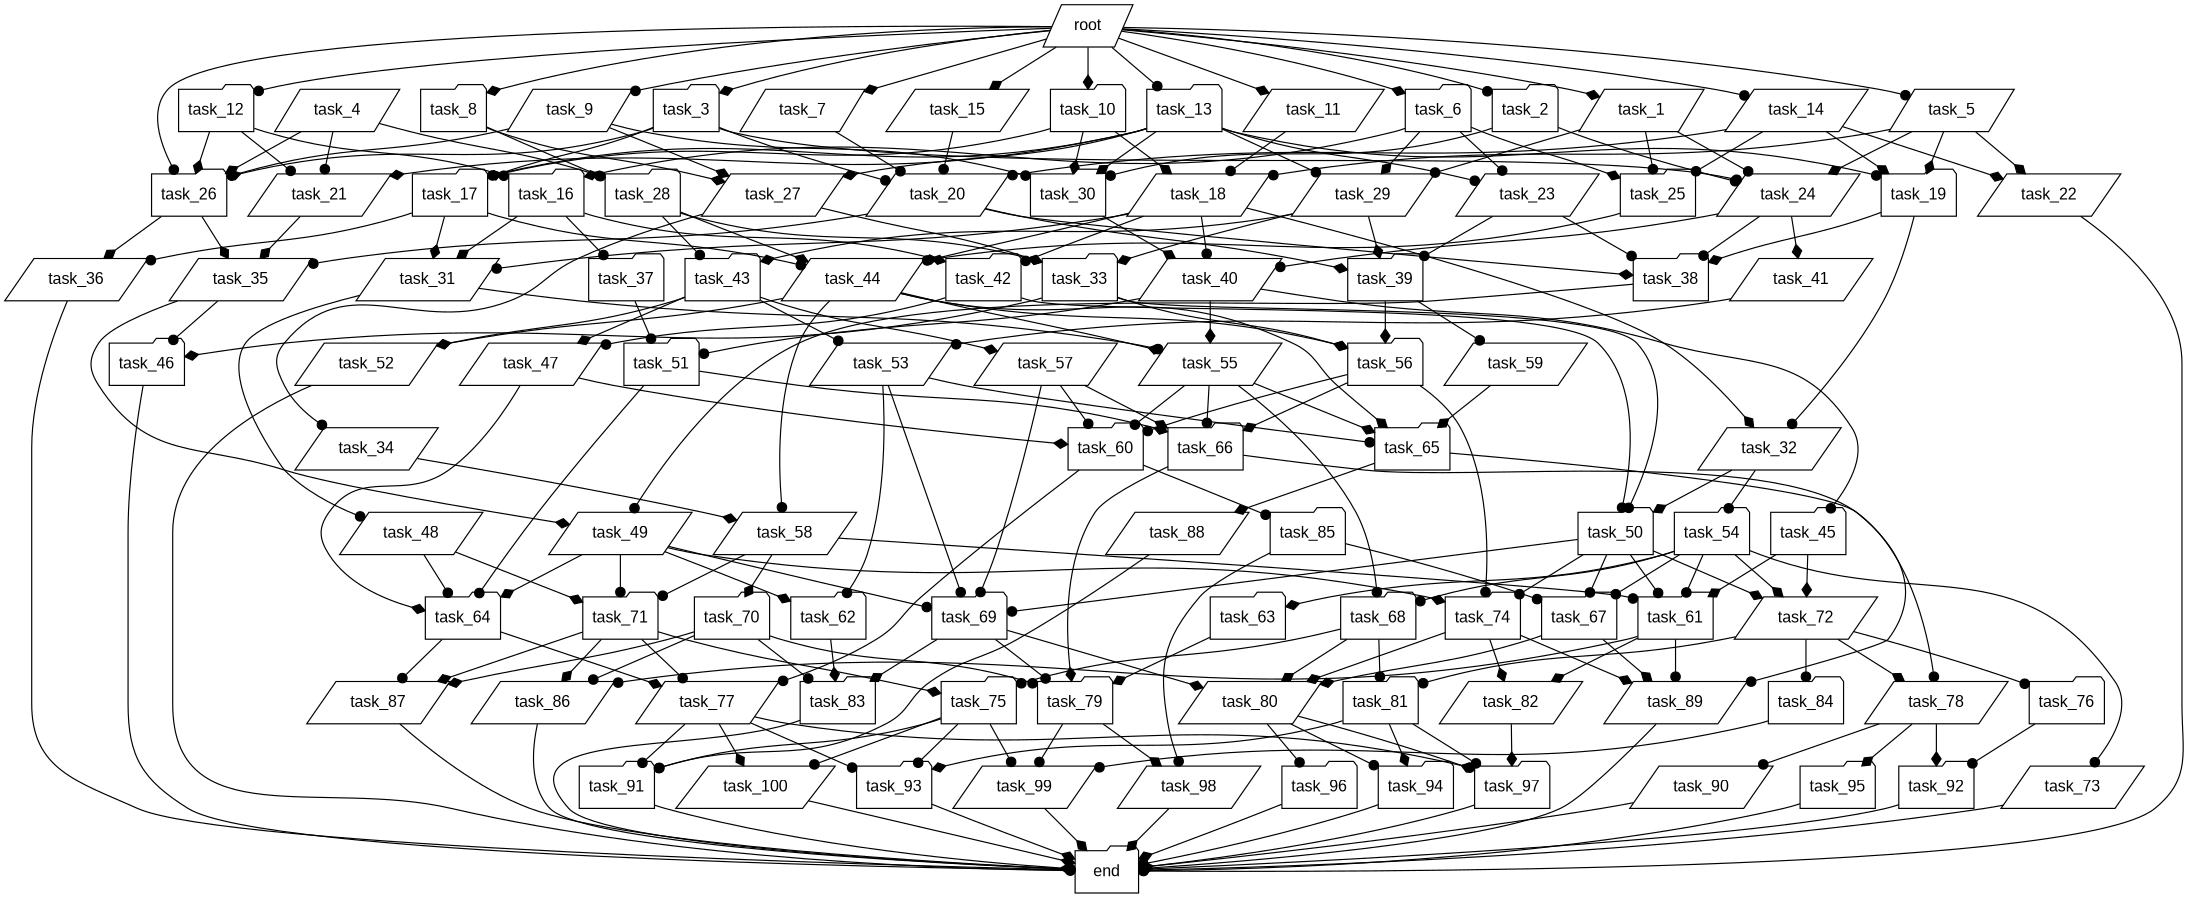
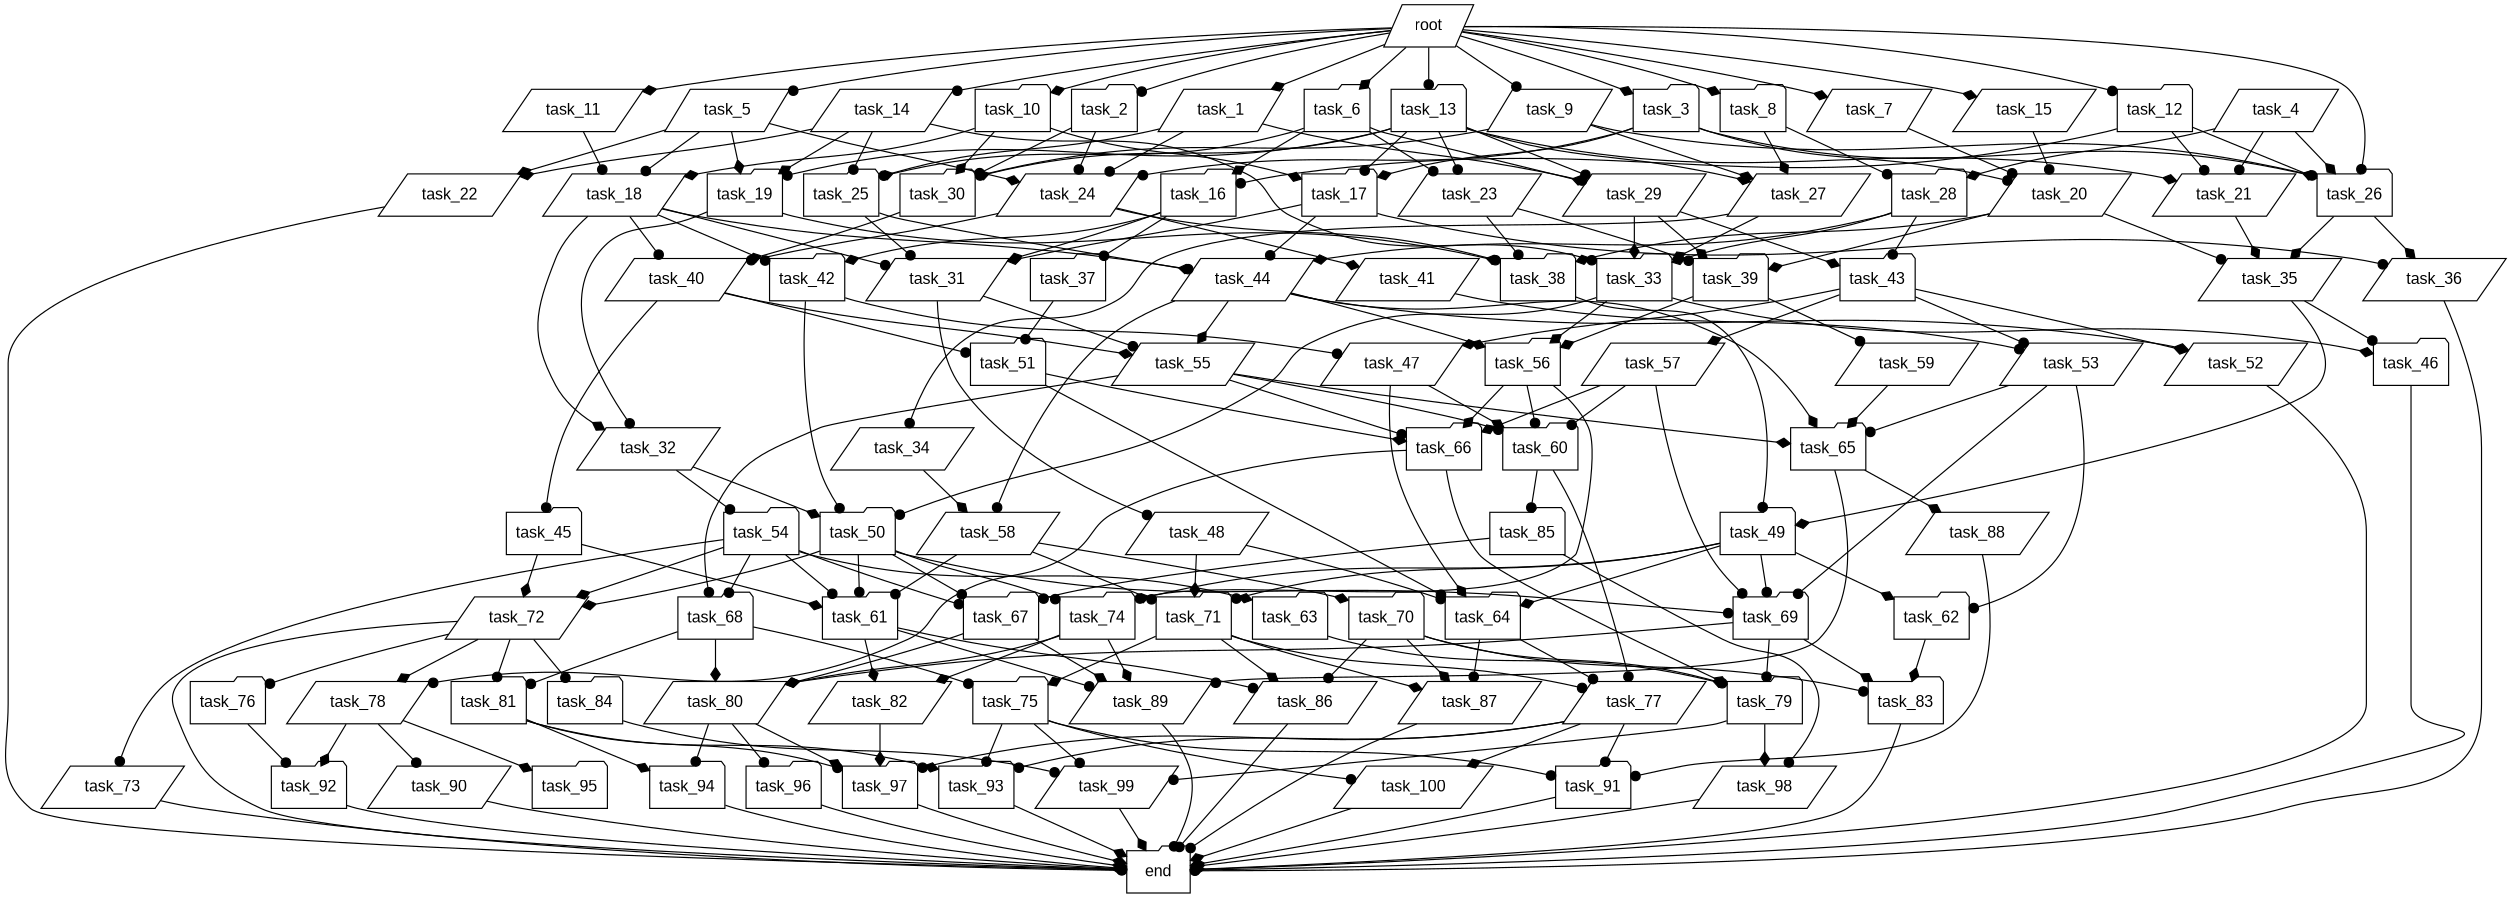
  digraph {
    fontname="Liberation Sans"
    node [fontname="Liberation Sans" shape=folder]
    edge [arrowhead=dot fontname="Liberation Sans"]
    task_66
    task_79
    task_78 [shape=parallelogram]
    task_98 [shape=parallelogram]
    task_99 [shape=parallelogram]
    task_92
    task_90 [shape=parallelogram]
    task_95
    task_87 [shape=parallelogram]
    task_71
    task_77 [shape=parallelogram]
    task_75
    task_86 [shape=parallelogram]
    end
    task_100 [shape=parallelogram]
    task_91
    task_93
    task_97
    task_27 [shape=parallelogram]
    task_34 [shape=parallelogram]
    task_33
    task_58 [shape=parallelogram]
    task_56
    task_50
    task_46
    task_61
    task_70
    task_69
    task_83
    task_80 [shape=parallelogram]
    task_94
    task_96
    task_63
    task_36 [shape=parallelogram]
    task_26
    task_35 [shape=parallelogram]
-   task_49 [shape=parallelogram]
+   task_49
    task_44 [shape=parallelogram]
    task_25
    task_31 [shape=parallelogram]
    task_55 [shape=parallelogram]
    task_52 [shape=parallelogram]
    task_65
    task_48 [shape=parallelogram]
    task_60
    task_74
    task_59 [shape=parallelogram]
    task_68
    task_19
    task_38
    task_32 [shape=parallelogram]
    task_54
    task_57 [shape=parallelogram]
    task_85
    task_47 [shape=parallelogram]
    task_64
    task_29 [shape=parallelogram]
    task_43
    task_39
    task_53 [shape=parallelogram]
    task_20 [shape=parallelogram]
    task_82 [shape=parallelogram]
    task_89 [shape=parallelogram]
    task_15 [shape=parallelogram]
    task_16
    task_42
    task_37
    task_51
    task_73 [shape=parallelogram]
    task_88 [shape=parallelogram]
    task_10
    task_30
    task_18 [shape=parallelogram]
    task_17
    task_40 [shape=parallelogram]
    task_45
    task_23 [shape=parallelogram]
    task_28
    task_62
    task_72 [shape=parallelogram]
    task_67
    task_4 [shape=parallelogram]
    task_21 [shape=parallelogram]
    task_9 [shape=parallelogram]
    task_84
    task_14 [shape=parallelogram]
    task_22 [shape=parallelogram]
    task_12
    task_81
    task_76
    task_24 [shape=parallelogram]
    task_41 [shape=parallelogram]
    task_11 [shape=parallelogram]
    task_6
    root [shape=parallelogram]
    task_1 [shape=parallelogram]
    task_13
    task_2
    task_5 [shape=parallelogram]
    task_7 [shape=parallelogram]
    task_3
    task_8
    task_66 -> task_79 [arrowhead=diamond]
    task_66 -> task_78
    task_79 -> task_98 [arrowhead=diamond]
    task_79 -> task_99
    task_78 -> task_92 [arrowhead=diamond]
    task_78 -> task_90
    task_78 -> task_95 [arrowhead=diamond]
    task_98 -> end [arrowhead=diamond]
    task_99 -> end [arrowhead=diamond]
    task_92 -> end [arrowhead=diamond]
    task_90 -> end
-   task_95 -> end
+   task_72 -> end
    task_87 -> end
    task_71 -> task_87 [arrowhead=diamond]
    task_71 -> task_77
    task_71 -> task_75 [arrowhead=diamond]
    task_71 -> task_86 [arrowhead=diamond]
    task_77 -> task_100 [arrowhead=diamond]
    task_77 -> task_91
    task_77 -> task_93
    task_77 -> task_97
    task_75 -> task_99
    task_75 -> task_100
    task_75 -> task_91
    task_75 -> task_93
    task_86 -> end
    task_100 -> end [arrowhead=diamond]
    task_91 -> end [arrowhead=diamond]
    task_93 -> end [arrowhead=diamond]
    task_97 -> end [arrowhead=diamond]
    task_27 -> task_34
    task_27 -> task_33 [arrowhead=diamond]
    task_34 -> task_58 [arrowhead=diamond]
    task_33 -> task_56 [arrowhead=diamond]
    task_33 -> task_50
    task_33 -> task_46 [arrowhead=diamond]
    task_58 -> task_71
    task_58 -> task_61
    task_58 -> task_70 [arrowhead=diamond]
    task_56 -> task_66 [arrowhead=diamond]
    task_56 -> task_60
    task_56 -> task_74
    task_50 -> task_61
    task_50 -> task_69
    task_50 -> task_74
    task_50 -> task_72 [arrowhead=diamond]
    task_50 -> task_67
    task_46 -> end
    task_61 -> task_86
    task_61 -> task_82 [arrowhead=diamond]
    task_61 -> task_89
    task_70 -> task_79
    task_70 -> task_87 [arrowhead=diamond]
    task_70 -> task_86
    task_70 -> task_83
    task_69 -> task_79
    task_69 -> task_83 [arrowhead=diamond]
    task_69 -> task_80 [arrowhead=diamond]
    task_83 -> end [arrowhead=diamond]
    task_80 -> task_97 [arrowhead=diamond]
    task_80 -> task_94
    task_80 -> task_96
    task_94 -> end
    task_96 -> end [arrowhead=diamond]
    task_63 -> task_79 [arrowhead=diamond]
    task_36 -> end
    task_26 -> task_36 [arrowhead=diamond]
    task_26 -> task_35 [arrowhead=diamond]
    task_35 -> task_46
    task_35 -> task_49 [arrowhead=diamond]
    task_49 -> task_71
    task_49 -> task_69
    task_49 -> task_74 [arrowhead=diamond]
    task_49 -> task_64 [arrowhead=diamond]
    task_49 -> task_62 [arrowhead=diamond]
    task_44 -> task_58
    task_44 -> task_56 [arrowhead=diamond]
    task_44 -> task_55 [arrowhead=diamond]
    task_44 -> task_52 [arrowhead=diamond]
    task_44 -> task_65 [arrowhead=diamond]
    task_25 -> task_44 [arrowhead=diamond]
+   task_25 -> task_31
    task_31 -> task_55
    task_31 -> task_48
    task_55 -> task_66
    task_55 -> task_65 [arrowhead=diamond]
    task_55 -> task_60
    task_55 -> task_68
    task_52 -> end
    task_65 -> task_89
    task_65 -> task_88 [arrowhead=diamond]
    task_48 -> task_71 [arrowhead=diamond]
    task_48 -> task_64
    task_60 -> task_77
    task_60 -> task_85
    task_74 -> task_80 [arrowhead=diamond]
    task_74 -> task_82 [arrowhead=diamond]
    task_74 -> task_89 [arrowhead=diamond]
    task_59 -> task_65 [arrowhead=diamond]
    task_68 -> task_75
    task_68 -> task_80 [arrowhead=diamond]
    task_68 -> task_81
    task_19 -> task_38 [arrowhead=diamond]
    task_19 -> task_32
    task_38 -> task_49
    task_32 -> task_50 [arrowhead=diamond]
    task_32 -> task_54
    task_54 -> task_61
    task_54 -> task_63 [arrowhead=diamond]
    task_54 -> task_68
    task_54 -> task_73
    task_54 -> task_72 [arrowhead=diamond]
    task_54 -> task_67
    task_57 -> task_66 [arrowhead=diamond]
    task_57 -> task_69
    task_57 -> task_60
    task_85 -> task_98
    task_85 -> task_67
    task_47 -> task_60 [arrowhead=diamond]
    task_47 -> task_64 [arrowhead=diamond]
    task_64 -> task_87
-   task_64 -> task_77 [arrowhead=diamond]
+   task_64 -> task_77
    task_29 -> task_33 [arrowhead=diamond]
    task_29 -> task_43 [arrowhead=diamond]
    task_29 -> task_39 [arrowhead=diamond]
    task_43 -> task_52 [arrowhead=diamond]
    task_43 -> task_57 [arrowhead=diamond]
    task_43 -> task_47 [arrowhead=diamond]
    task_43 -> task_53
    task_39 -> task_56 [arrowhead=diamond]
    task_39 -> task_59
    task_53 -> task_69
    task_53 -> task_65
    task_53 -> task_62
    task_20 -> task_35
    task_20 -> task_38 [arrowhead=diamond]
    task_20 -> task_39 [arrowhead=diamond]
    task_82 -> task_97 [arrowhead=diamond]
    task_89 -> end
    task_15 -> task_20
    task_16 -> task_31 [arrowhead=diamond]
    task_16 -> task_42 [arrowhead=diamond]
    task_16 -> task_37
    task_42 -> task_50
    task_42 -> task_47
    task_37 -> task_51
    task_51 -> task_66 [arrowhead=diamond]
    task_51 -> task_64
    task_73 -> end
    task_88 -> task_91
    task_10 -> task_30 [arrowhead=diamond]
    task_10 -> task_18 [arrowhead=diamond]
    task_10 -> task_17 [arrowhead=diamond]
    task_30 -> task_40 [arrowhead=diamond]
    task_18 -> task_44
    task_18 -> task_31
    task_18 -> task_32 [arrowhead=diamond]
    task_18 -> task_42
    task_18 -> task_40
    task_17 -> task_36
    task_17 -> task_44
    task_17 -> task_31 [arrowhead=diamond]
    task_40 -> task_55 [arrowhead=diamond]
    task_40 -> task_51
    task_40 -> task_45
    task_45 -> task_61 [arrowhead=diamond]
    task_45 -> task_72 [arrowhead=diamond]
    task_23 -> task_38
    task_23 -> task_39
    task_28 -> task_33 [arrowhead=diamond]
    task_28 -> task_44 [arrowhead=diamond]
    task_28 -> task_43
    task_62 -> task_83 [arrowhead=diamond]
    task_72 -> task_78 [arrowhead=diamond]
    task_72 -> task_84
    task_72 -> task_81
    task_72 -> task_76
    task_67 -> task_80 [arrowhead=diamond]
    task_67 -> task_89 [arrowhead=diamond]
    task_4 -> task_26 [arrowhead=diamond]
    task_4 -> task_28 [arrowhead=diamond]
    task_4 -> task_21
    task_21 -> task_35 [arrowhead=diamond]
    task_9 -> task_27 [arrowhead=diamond]
    task_9 -> task_26
    task_9 -> task_30
    task_84 -> task_99
    task_14 -> task_25
    task_14 -> task_19 [arrowhead=diamond]
-   task_14 -> task_20
+   task_14 -> task_33
    task_14 -> task_22 [arrowhead=diamond]
    task_22 -> end
    task_12 -> task_26 [arrowhead=diamond]
    task_12 -> task_16
    task_12 -> task_21
    task_81 -> task_93 [arrowhead=diamond]
    task_81 -> task_97
    task_81 -> task_94 [arrowhead=diamond]
    task_76 -> task_92
    task_24 -> task_38
    task_24 -> task_40
    task_24 -> task_41 [arrowhead=diamond]
    task_41 -> task_53
    task_11 -> task_18
    task_6 -> task_25 [arrowhead=diamond]
    task_6 -> task_29 [arrowhead=diamond]
    task_6 -> task_16 [arrowhead=diamond]
    task_6 -> task_23
    root -> task_26
    root -> task_15 [arrowhead=diamond]
    root -> task_10 [arrowhead=diamond]
    root -> task_9
    root -> task_14
    root -> task_12
    root -> task_11 [arrowhead=diamond]
    root -> task_6 [arrowhead=diamond]
    root -> task_1 [arrowhead=diamond]
    root -> task_13
    root -> task_2
    root -> task_5
    root -> task_7 [arrowhead=diamond]
    root -> task_3 [arrowhead=diamond]
    root -> task_8 [arrowhead=diamond]
    task_1 -> task_25
    task_1 -> task_29
    task_1 -> task_24
    task_13 -> task_27 [arrowhead=diamond]
    task_13 -> task_19
    task_13 -> task_29
    task_13 -> task_30 [arrowhead=diamond]
    task_13 -> task_17
    task_13 -> task_23
    task_13 -> task_21 [arrowhead=diamond]
    task_2 -> task_30
    task_2 -> task_24
    task_5 -> task_19 [arrowhead=diamond]
    task_5 -> task_18
    task_5 -> task_22 [arrowhead=diamond]
    task_5 -> task_24 [arrowhead=diamond]
    task_7 -> task_20
    task_3 -> task_26 [arrowhead=diamond]
    task_3 -> task_20
    task_3 -> task_17 [arrowhead=diamond]
    task_3 -> task_24
    task_8 -> task_27 [arrowhead=diamond]
    task_8 -> task_28
  }
